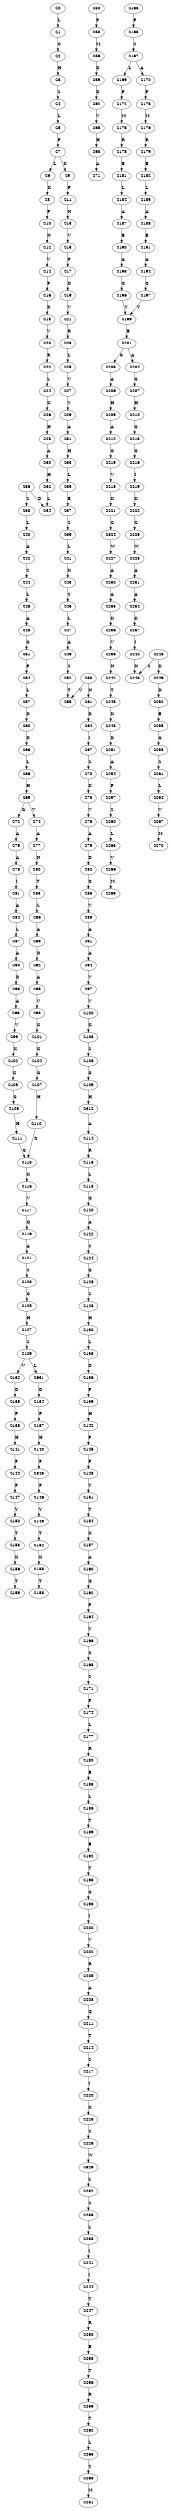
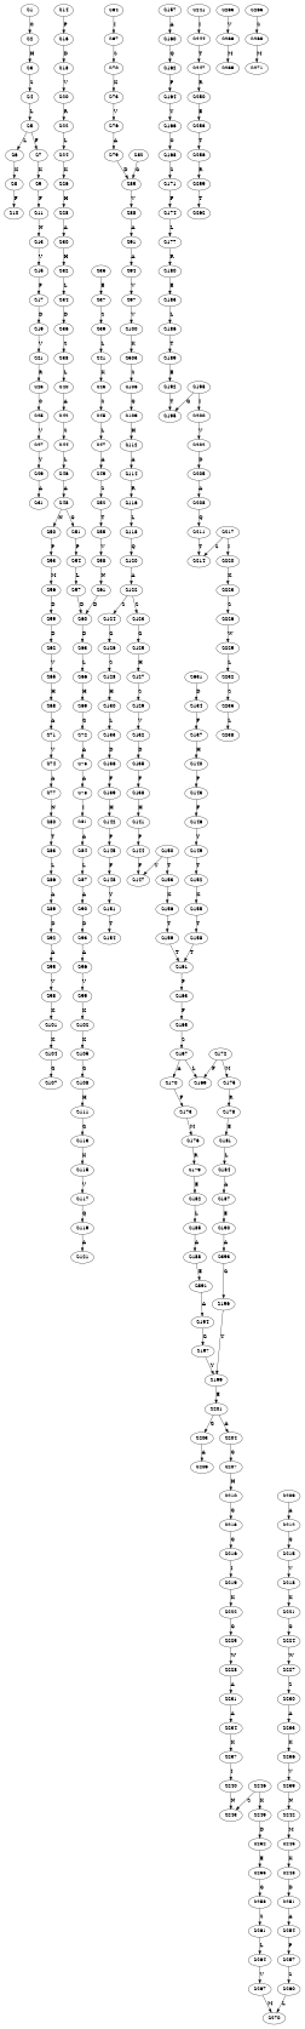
  strict digraph {
-   S0
    S1
    S2
    S3
    S4
    S5
    S6
    S7
    S8
    S9
    S10
    S11
-   S12
    S13
    S14
    S15
    S16
    S17
    S18
    S19
    S20
    S21
    S22
    S23
    S24
    S25
    S26
    S27
    S28
    S29
    S30
    S31
    S32
-   S33
    S34
    S35
    S36
    S37
    S38
    S39
    S40
    S41
    S42
    S43
    S44
    S45
    S46
    S47
    S48
    S49
    S50
    S51
    S52
    S53
    S54
    S55
    S56
    S57
    S58
    S59
    S60
    S61
    S62
    S63
    S64
    S65
    S66
    S67
    S68
    S69
    S70
    S71
    S72
    S73
    S74
    S75
    S76
    S77
    S78
    S79
    S80
    S81
    S82
    S83
    S84
    S85
    S86
    S87
    S88
    S89
    S90
    S91
    S92
    S93
    S94
    S95
    S96
    S97
    S98
    S99
    S100
    S101
    S102
-   S103
+   S103 [label=S503]
    S104
    S105
    S106
    S107
    S108
    S109
-   S110
    S111
-   S112 [label=S312]
+   S112
    S113
    S114
    S115
    S116
    S117
    S118
    S119
    S120
    S121
    S122
    S123
    S124
    S125
    S126
    S127
    S128
    S129
    S130
    n132 [label=S631]
    S132
    S133
    S134
    S135
    S136
    S137
    S138
    S139
    S140
    S141
    S142
-   S143 [label=S843]
+   S143
    S144
    S145
    S146
    S147
    S148
    S149
    S150
    S151
    S152
    S153
    S154
    S155
    S156
    S157
    S158
    S159
    S160
+   S161
    S162
    S163
    S164
    S165
    S166
    S167
    S168
    S169
    S170
    S171
    S172
    S173
    S174
    S175
    S176
    S177
    S178
    S179
    S180
    S181
    S182
    S183
    S184
    S185
    S186
    S187
    S188
    S189
    S190
-   S191
+   S191 [label=S891]
    S192
-   S193
+   S193 [label=S393]
    S194
    S195
    S196
    S197
    S198
    S199
    S200
    S201
    S202
    S203
    S204
    S205
    S206
    S207
    S208
    S209
    S210
    S211
    S212
    S213
    S214
    S215
    S216
    S217
    S218
    S219
    S220
    S221
    S222
    S223
-   S224 [label=S824]
+   S224
    S225
    S226
    S227
    S228
-   S229 [label=S329]
+   S229
    S230
    S231
    S232
    S233
    S234
    S235
    S236
    S237
    S238
    S239
    S240
    S241
    S242
    S243
    S244
    S245
    S247
    S248
    S246
    S249
    S250
    S251
    S252
    S253
    S254
    S255
    S256
    S257
    S258
    S259
    S260
    S261
    S262
    S263
    S264
    S265
    S266
    S267
    S268
    S269
    S270
-   S271 [label=S281]
-   S0 -> S1 [label=L]
+   S271
    S1 -> S2 [label=C]
    S2 -> S3 [label=H]
    S3 -> S4 [label=S]
    S4 -> S5 [label=L]
-   S7 -> S6 [label=L]
+   S5 -> S6 [label=L]
    S5 -> S7 [label=F]
    S6 -> S8 [label=K]
    S7 -> S9 [label=K]
    S8 -> S10 [label=F]
    S9 -> S11 [label=F]
-   S10 -> S12 [label=N]
    S11 -> S13 [label=N]
-   S12 -> S14 [label=V]
    S13 -> S15 [label=V]
    S14 -> S16 [label=P]
    S15 -> S17 [label=P]
    S16 -> S18 [label=D]
    S17 -> S19 [label=D]
    S18 -> S20 [label=V]
    S19 -> S21 [label=V]
    S20 -> S22 [label=R]
    S21 -> S23 [label=R]
    S22 -> S24 [label=L]
-   S23 -> S25 [label=L]
+   S23 -> S25 [label=C]
    S24 -> S26 [label=K]
    S25 -> S27 [label=V]
    S26 -> S28 [label=H]
    S27 -> S29 [label=Y]
    S28 -> S30 [label=A]
    S29 -> S31 [label=A]
    S30 -> S32 [label=H]
-   S31 -> S33 [label=H]
    S32 -> S34 [label=L]
-   S33 -> S35 [label=L]
-   S36 -> S34 [label=D]
+   S34 -> S36 [label=D]
    S35 -> S37 [label=E]
    S36 -> S38 [label=S]
    S37 -> S39 [label=S]
    S38 -> S40 [label=L]
    S39 -> S41 [label=L]
    S40 -> S42 [label=A]
    S41 -> S43 [label=K]
    S42 -> S44 [label=S]
    S43 -> S45 [label=S]
    S44 -> S46 [label=L]
    S45 -> S47 [label=L]
    S46 -> S48 [label=A]
    S47 -> S49 [label=A]
+   S48 -> S50 [label=N]
    S48 -> S51 [label=G]
    S49 -> S52 [label=S]
    S50 -> S53 [label=P]
    S51 -> S54 [label=P]
    S52 -> S55 [label=T]
    S53 -> S56 [label=M]
    S54 -> S57 [label=L]
-   S58 -> S55 [label=V]
+   S55 -> S58 [label=V]
    S56 -> S59 [label=D]
    S57 -> S60 [label=D]
    S58 -> S61 [label=N]
    S59 -> S62 [label=D]
    S60 -> S63 [label=D]
-   S61 -> S64 [label=D]
+   S61 -> S60 [label=D]
    S62 -> S65 [label=V]
    S63 -> S66 [label=L]
    S64 -> S67 [label=I]
    S65 -> S68 [label=H]
    S66 -> S69 [label=H]
    S67 -> S70 [label=S]
    S68 -> S71 [label=A]
    S69 -> S72 [label=G]
    S70 -> S73 [label=K]
-   S69 -> S74 [label=V]
+   S71 -> S74 [label=V]
    S72 -> S75 [label=A]
    S73 -> S76 [label=V]
    S74 -> S77 [label=A]
    S75 -> S78 [label=A]
    S76 -> S79 [label=A]
    S77 -> S80 [label=N]
    S78 -> S81 [label=I]
-   S79 -> S82 [label=D]
+   S79 -> S85 [label=D]
    S80 -> S83 [label=T]
    S81 -> S84 [label=A]
    S82 -> S85 [label=G]
    S83 -> S86 [label=L]
    S84 -> S87 [label=L]
    S85 -> S88 [label=V]
    S86 -> S89 [label=A]
    S87 -> S90 [label=A]
    S88 -> S91 [label=A]
    S89 -> S92 [label=D]
    S90 -> S93 [label=D]
    S91 -> S94 [label=A]
    S92 -> S95 [label=A]
    S93 -> S96 [label=A]
    S94 -> S97 [label=V]
    S95 -> S98 [label=V]
    S96 -> S99 [label=V]
    S97 -> S100 [label=V]
    S98 -> S101 [label=K]
    S99 -> S102 [label=K]
    S100 -> S103 [label=K]
    S101 -> S104 [label=K]
    S102 -> S105 [label=K]
    S103 -> S106 [label=S]
    S104 -> S107 [label=G]
    S105 -> S108 [label=G]
    S106 -> S109 [label=G]
-   S107 -> S110 [label=H]
    S108 -> S111 [label=H]
    S109 -> S112 [label=H]
-   S110 -> S113 [label=G]
    S111 -> S113 [label=G]
    S112 -> S114 [label=A]
    S113 -> S115 [label=K]
    S114 -> S116 [label=R]
    S115 -> S117 [label=V]
    S116 -> S118 [label=L]
    S117 -> S119 [label=Q]
    S118 -> S120 [label=Q]
    S119 -> S121 [label=A]
    S120 -> S122 [label=A]
-   S121 -> S123 [label=S]
+   S122 -> S123 [label=S]
    S122 -> S124 [label=S]
    S123 -> S125 [label=G]
    S124 -> S126 [label=G]
    S125 -> S127 [label=H]
    S126 -> S128 [label=S]
    S127 -> S129 [label=S]
    S128 -> S130 [label=H]
-   S129 -> n132 [label=L]
    S129 -> S132 [label=V]
    S130 -> S133 [label=L]
    n132 -> S134 [label=D]
    S132 -> S135 [label=D]
    S133 -> S136 [label=D]
    S134 -> S137 [label=F]
    S135 -> S138 [label=F]
    S136 -> S139 [label=F]
    S137 -> S140 [label=H]
    S138 -> S141 [label=H]
    S139 -> S142 [label=H]
    S140 -> S143 [label=P]
    S141 -> S144 [label=P]
    S142 -> S145 [label=P]
    S143 -> S146 [label=F]
    S144 -> S147 [label=F]
    S145 -> S148 [label=F]
    S146 -> S149 [label=Y]
-   S147 -> S150 [label=Y]
+   S150 -> S147 [label=Y]
    S148 -> S151 [label=Y]
    S149 -> S152 [label=T]
    S150 -> S153 [label=T]
    S151 -> S154 [label=T]
    S152 -> S155 [label=K]
    S153 -> S156 [label=K]
-   S154 -> S157 [label=K]
    S155 -> S158 [label=T]
    S156 -> S159 [label=T]
    S157 -> S160 [label=A]
+   S158 -> S161 [label=T]
+   S159 -> S161 [label=T]
    S160 -> S162 [label=Q]
+   S161 -> S163 [label=P]
    S162 -> S164 [label=P]
    S163 -> S165 [label=F]
    S164 -> S166 [label=Y]
    S165 -> S167 [label=S]
    S166 -> S168 [label=C]
    S167 -> S169 [label=L]
    S167 -> S170 [label=A]
    S168 -> S171 [label=S]
-   S169 -> S172 [label=F]
+   S172 -> S169 [label=F]
    S170 -> S173 [label=F]
    S171 -> S174 [label=F]
    S172 -> S175 [label=M]
    S173 -> S176 [label=M]
    S174 -> S177 [label=L]
    S175 -> S178 [label=R]
    S176 -> S179 [label=R]
    S177 -> S180 [label=R]
    S178 -> S181 [label=E]
    S179 -> S182 [label=E]
    S180 -> S183 [label=E]
    S181 -> S184 [label=L]
    S182 -> S185 [label=L]
    S183 -> S186 [label=L]
    S184 -> S187 [label=A]
    S185 -> S188 [label=A]
    S186 -> S189 [label=T]
    S187 -> S190 [label=E]
    S188 -> S191 [label=E]
    S189 -> S192 [label=E]
    S190 -> S193 [label=A]
    S191 -> S194 [label=A]
    S192 -> S195 [label=T]
    S193 -> S196 [label=G]
    S194 -> S197 [label=G]
-   S195 -> S198 [label=G]
+   S198 -> S195 [label=G]
    S196 -> S199 [label=Y]
    S197 -> S199 [label=Y]
    S198 -> S200 [label=I]
    S199 -> S201 [label=E]
    S200 -> S202 [label=V]
    S201 -> S203 [label=G]
    S201 -> S204 [label=A]
-   S202 -> S205 [label=R]
+   S202 -> S205 [label=D]
    S203 -> S206 [label=A]
    S204 -> S207 [label=G]
    S205 -> S208 [label=A]
-   S206 -> S209 [label=H]
    S207 -> S210 [label=H]
    S208 -> S211 [label=Q]
    S209 -> S212 [label=A]
    S210 -> S213 [label=G]
    S211 -> S214 [label=T]
    S212 -> S215 [label=G]
    S213 -> S216 [label=G]
-   S214 -> S217 [label=S]
+   S217 -> S214 [label=S]
    S215 -> S218 [label=V]
    S216 -> S219 [label=I]
    S217 -> S220 [label=I]
    S218 -> S221 [label=K]
    S219 -> S222 [label=K]
    S220 -> S223 [label=K]
    S221 -> S224 [label=G]
    S222 -> S225 [label=G]
    S223 -> S226 [label=S]
    S224 -> S227 [label=W]
    S225 -> S228 [label=W]
    S226 -> S229 [label=W]
-   S227 -> S230 [label=A]
+   S227 -> S230 [label=S]
    S228 -> S231 [label=A]
    S229 -> S232 [label=L]
    S230 -> S233 [label=A]
    S231 -> S234 [label=A]
    S232 -> S235 [label=S]
    S233 -> S236 [label=K]
    S234 -> S237 [label=K]
    S235 -> S238 [label=L]
    S236 -> S239 [label=V]
    S237 -> S240 [label=I]
-   S238 -> S241 [label=I]
    S239 -> S242 [label=N]
    S240 -> S243 [label=N]
    S241 -> S244 [label=I]
-   S242 -> S245 [label=T]
+   S242 -> S245 [label=M]
    S244 -> S247 [label=T]
    S245 -> S248 [label=K]
    S247 -> S250 [label=R]
    S248 -> S251 [label=D]
    S246 -> S243 [label=S]
    S246 -> S249 [label=K]
    S249 -> S252 [label=D]
    S250 -> S253 [label=E]
    S251 -> S254 [label=A]
    S252 -> S255 [label=E]
    S253 -> S256 [label=T]
    S254 -> S257 [label=P]
    S255 -> S258 [label=G]
    S256 -> S259 [label=R]
    S257 -> S260 [label=S]
    S258 -> S261 [label=S]
    S259 -> S262 [label=T]
-   S260 -> S263 [label=L]
+   S260 -> S270 [label=L]
    S261 -> S264 [label=L]
-   S262 -> S265 [label=L]
    S263 -> S266 [label=V]
    S264 -> S267 [label=V]
    S265 -> S268 [label=S]
    S266 -> S269 [label=M]
    S267 -> S270 [label=M]
    S268 -> S271 [label=M]
  }
